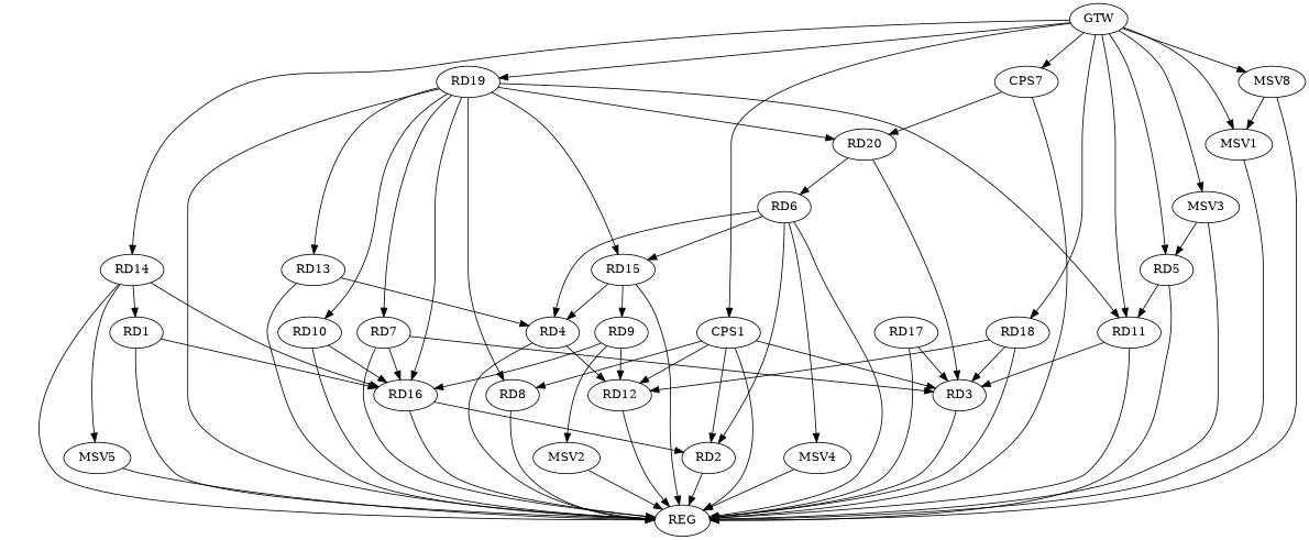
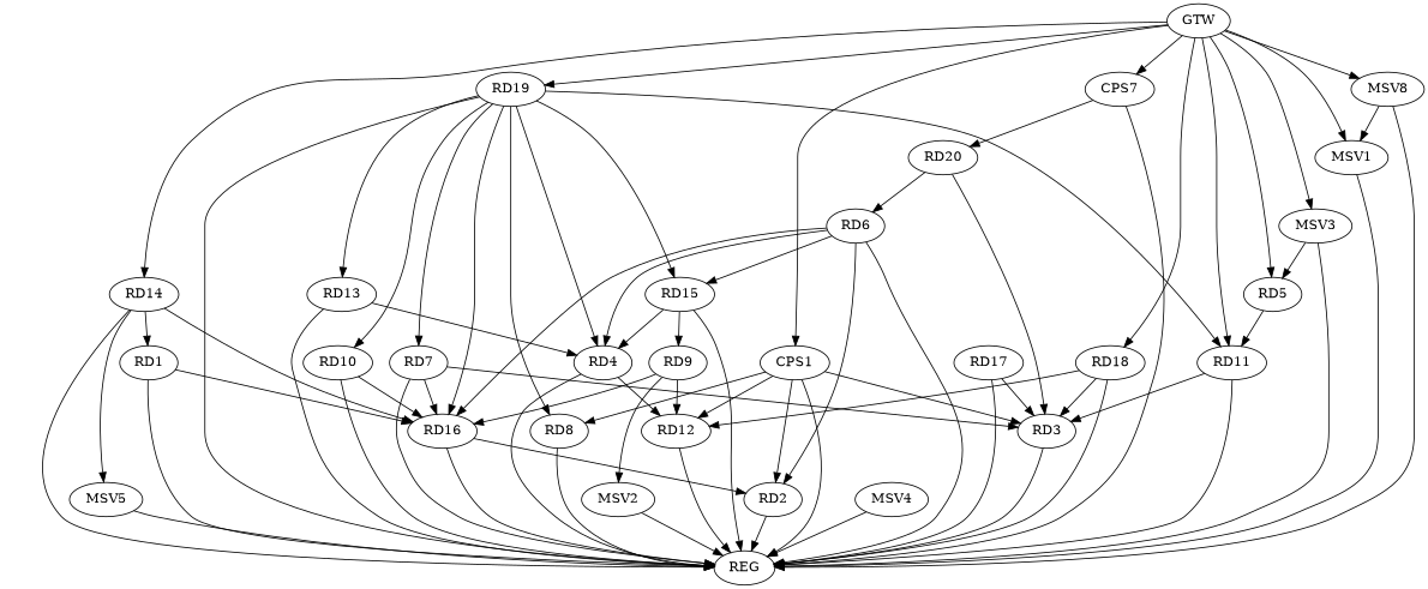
  strict digraph {
    n1 [label=RD1]
    n2 [label=RD16]
    n3 [label=REG]
    n4 [label=RD2]
    n5 [label=RD20]
    n6 [label=RD3]
    n7 [label=RD6]
    n8 [label=RD4]
    n9 [label=RD12]
    n10 [label=RD5]
    n11 [label=RD11]
    n12 [label=RD15]
    n13 [label=MSV4]
    n14 [label=RD9]
    n15 [label=RD7]
    n16 [label=RD8]
    n17 [label=MSV2]
    n18 [label=RD10]
    n19 [label=RD13]
    n20 [label=RD14]
    n21 [label=MSV5]
    n22 [label=RD17]
    n23 [label=RD18]
    n24 [label=RD19]
    n25 [label=CPS1]
    n26 [label=GTW]
    n27 [label=MSV1]
    n28 [label=MSV3]
    n29 [label=CPS7]
    n30 [label=MSV8]
    n1 -> n2
    n1 -> n3
    n2 -> n3
    n2 -> n4
    n4 -> n3
    n5 -> n6
    n5 -> n7
    n6 -> n3
    n7 -> n3
    n7 -> n4
    n7 -> n8
    n7 -> n12
-   n7 -> n13
+   n7 -> n2
    n8 -> n3
    n8 -> n9
    n9 -> n3
-   n10 -> n3
    n10 -> n11
    n11 -> n3
    n11 -> n6
    n12 -> n3
    n12 -> n8
    n12 -> n14
    n13 -> n3
    n14 -> n2
    n14 -> n9
    n14 -> n17
    n15 -> n2
    n15 -> n3
    n15 -> n6
    n16 -> n3
    n17 -> n3
    n18 -> n2
    n18 -> n3
    n19 -> n3
    n19 -> n8
    n20 -> n1
    n20 -> n2
    n20 -> n3
    n20 -> n21
    n21 -> n3
    n22 -> n3
    n22 -> n6
    n23 -> n3
    n23 -> n6
    n23 -> n9
    n24 -> n2
    n24 -> n3
-   n24 -> n5
+   n24 -> n8
    n24 -> n11
    n24 -> n12
    n24 -> n15
    n24 -> n16
    n24 -> n18
    n24 -> n19
    n25 -> n3
    n25 -> n4
    n25 -> n6
    n25 -> n9
    n25 -> n16
    n26 -> n10
    n26 -> n11
    n26 -> n20
    n26 -> n23
    n26 -> n24
    n26 -> n25
    n26 -> n27
    n26 -> n28
    n26 -> n29
    n26 -> n30
    n27 -> n3
    n28 -> n3
    n28 -> n10
    n29 -> n3
    n29 -> n5
    n30 -> n3
    n30 -> n27
  }
